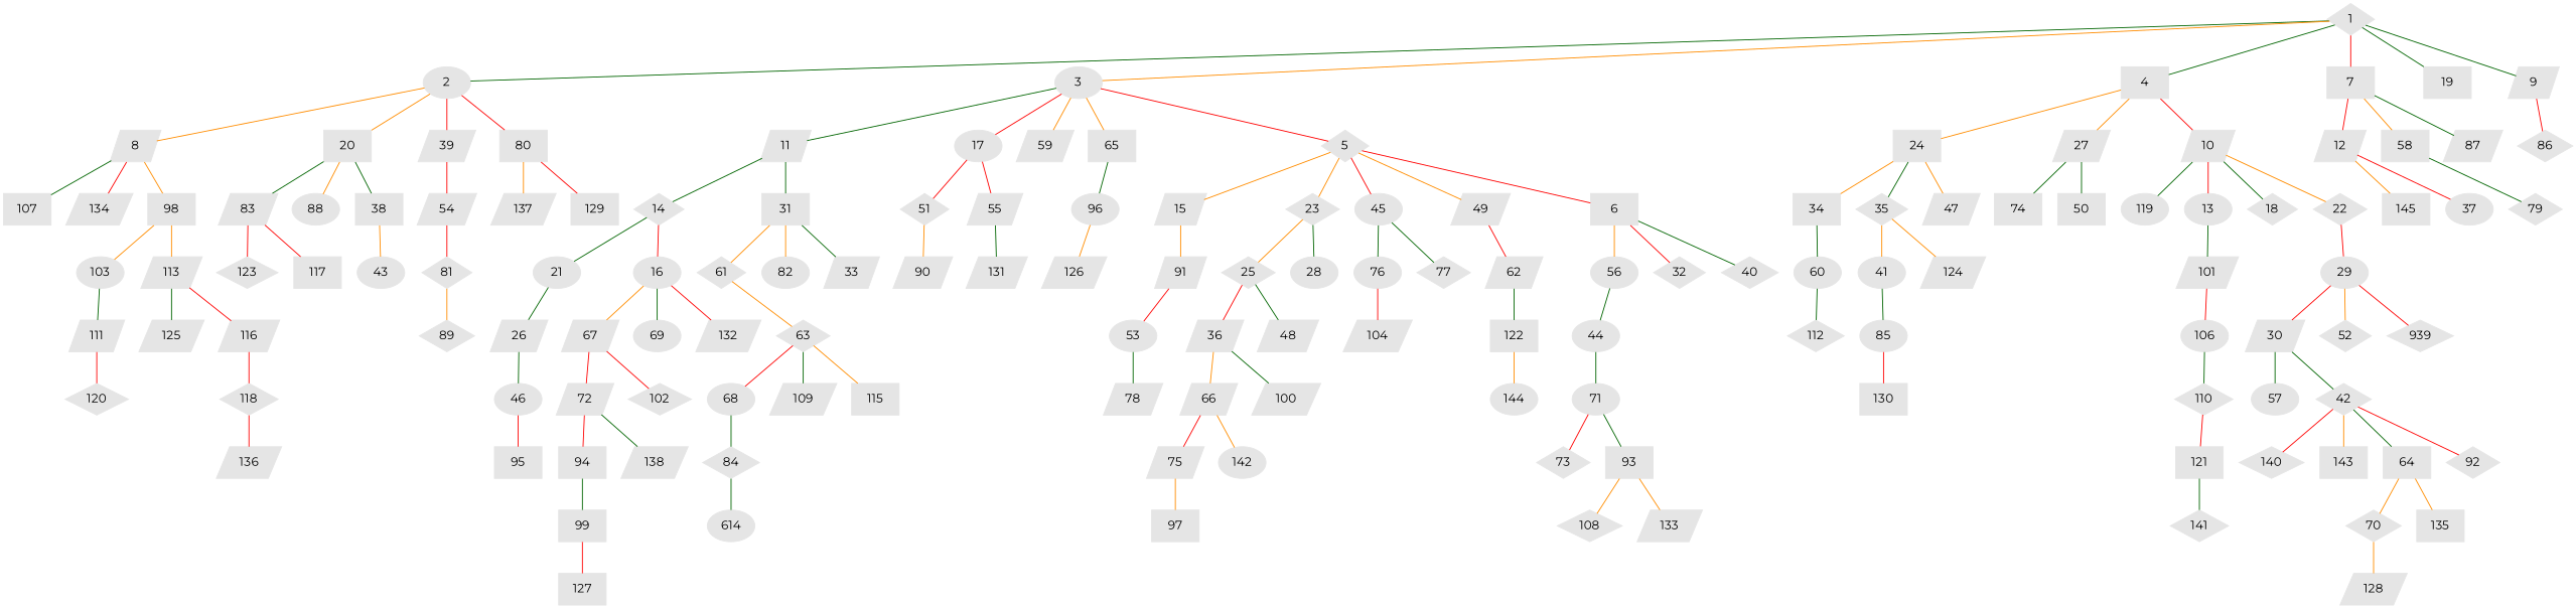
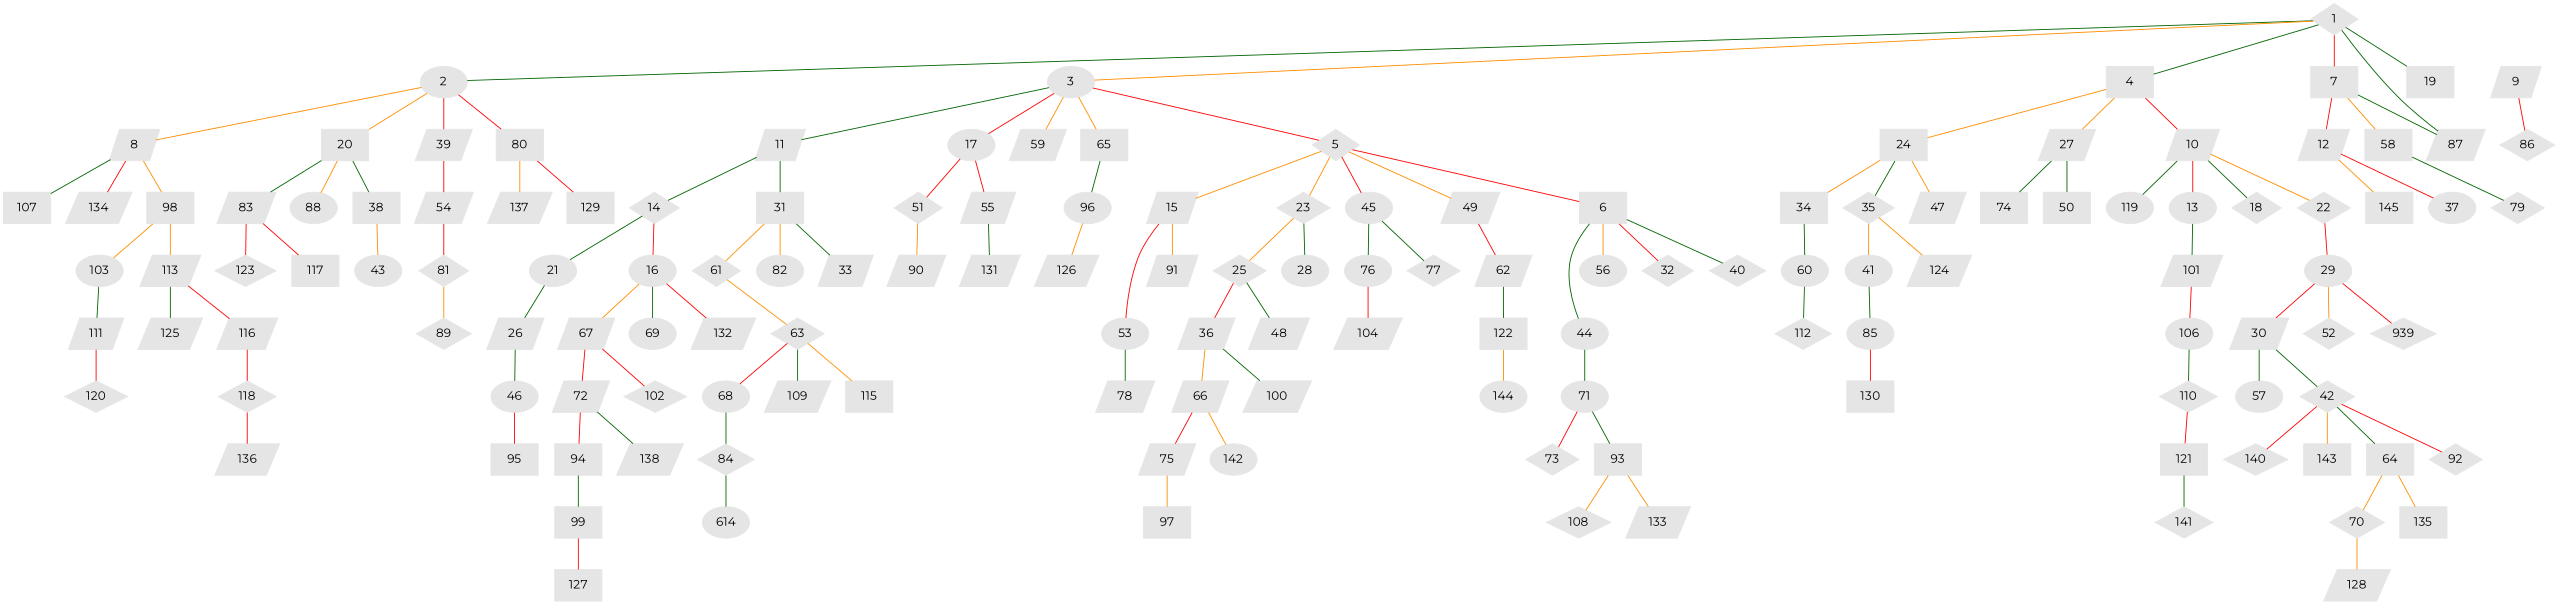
  graph {
    fontname=Montserrat
    node [color=gray90 fontname=Montserrat shape=parallelogram style=filled]
    edge [color=darkgreen fontname=Montserrat]
    1 [shape=diamond]
    2 [shape=ellipse]
    3 [shape=ellipse]
    4 [shape=box]
    7 [shape=box]
    9
    19 [shape=box]
    8
    20 [shape=box]
    39
    80 [shape=box]
    5 [shape=diamond]
    11
    17 [shape=ellipse]
    59
    65 [shape=box]
    10
    24 [shape=box]
    27
    12
    58 [shape=box]
    87
    86 [shape=diamond]
    98 [shape=box]
    107 [shape=box]
    134
    38 [shape=box]
    83
    88 [shape=ellipse]
    54
    129 [shape=box]
    137
    6 [shape=box]
    15
    23 [shape=diamond]
    45 [shape=ellipse]
    49
    14 [shape=diamond]
    31 [shape=box]
    51 [shape=diamond]
    55
    96 [shape=ellipse]
    13 [shape=ellipse]
    18 [shape=diamond]
    22 [shape=diamond]
    119 [shape=ellipse]
    34 [shape=box]
    35 [shape=diamond]
    47
    50 [shape=box]
    74 [shape=box]
    32 [shape=diamond]
    40 [shape=diamond]
    44 [shape=ellipse]
    56 [shape=ellipse]
    53 [shape=ellipse]
    91
    25 [shape=diamond]
    28 [shape=ellipse]
    76 [shape=ellipse]
    77 [shape=diamond]
    62
    71 [shape=ellipse]
    37 [shape=ellipse]
    145 [shape=box]
    79 [shape=diamond]
    103 [shape=ellipse]
    113
    101
    29 [shape=ellipse]
    16 [shape=ellipse]
    21 [shape=ellipse]
    33
    61 [shape=diamond]
    82 [shape=ellipse]
    106 [shape=ellipse]
    67
    69 [shape=ellipse]
    132
    26
    78
    72
    102 [shape=diamond]
    90
    131
    43 [shape=ellipse]
    117 [shape=box]
    123 [shape=diamond]
    46 [shape=ellipse]
    30
    52 [shape=diamond]
    n92 [label=939 shape=diamond]
    36
    48
    60 [shape=ellipse]
    41 [shape=ellipse]
    124
    66
    100
    95 [shape=box]
    42 [shape=diamond]
    57 [shape=ellipse]
    64 [shape=box]
    92 [shape=diamond]
    140 [shape=diamond]
    143 [shape=box]
    63 [shape=diamond]
    112 [shape=diamond]
    85 [shape=ellipse]
    75
    142 [shape=ellipse]
    81 [shape=diamond]
    130 [shape=box]
    70 [shape=diamond]
    135 [shape=box]
    73 [shape=diamond]
    93 [shape=box]
    104
    122 [shape=box]
    89 [shape=diamond]
    68 [shape=ellipse]
    109
    115 [shape=box]
    144 [shape=ellipse]
    84 [shape=diamond]
    128
    126
    97 [shape=box]
    94 [shape=box]
    138
    n131 [label=614 shape=ellipse]
    108 [shape=diamond]
    133
    99 [shape=box]
    127 [shape=box]
    111
    116
    125
    110 [shape=diamond]
    120 [shape=diamond]
    121 [shape=box]
    141 [shape=diamond]
    118 [shape=diamond]
    136
    1 -- 2
    1 -- 3 [color=darkorange]
    1 -- 4
    1 -- 7 [color=red]
-   1 -- 9
+   1 -- 87
    1 -- 19
    2 -- 8 [color=darkorange]
    2 -- 20 [color=darkorange]
    2 -- 39 [color=red]
    2 -- 80 [color=red]
    3 -- 5 [color=red]
    3 -- 11
    3 -- 17 [color=red]
    3 -- 59 [color=darkorange]
    3 -- 65 [color=darkorange]
    4 -- 10 [color=red]
    4 -- 24 [color=darkorange]
    4 -- 27 [color=darkorange]
    7 -- 12 [color=red]
    7 -- 58 [color=darkorange]
    7 -- 87
    9 -- 86 [color=red]
    8 -- 98 [color=darkorange]
    8 -- 107
    8 -- 134 [color=red]
    20 -- 38
    20 -- 83
    20 -- 88 [color=darkorange]
    39 -- 54 [color=red]
    80 -- 129 [color=red]
    80 -- 137 [color=darkorange]
    5 -- 6 [color=red]
    5 -- 15 [color=darkorange]
    5 -- 23 [color=darkorange]
    5 -- 45 [color=red]
    5 -- 49 [color=darkorange]
    11 -- 14
    11 -- 31
    17 -- 51 [color=red]
    17 -- 55 [color=red]
    65 -- 96
    10 -- 13 [color=red]
    10 -- 18
    10 -- 22 [color=darkorange]
    10 -- 119
    24 -- 34 [color=darkorange]
    24 -- 35
    24 -- 47 [color=darkorange]
    27 -- 50
    27 -- 74
    12 -- 37 [color=red]
    12 -- 145 [color=darkorange]
    58 -- 79
    98 -- 103 [color=darkorange]
    98 -- 113 [color=darkorange]
    38 -- 43 [color=darkorange]
    83 -- 117 [color=red]
    83 -- 123 [color=red]
    54 -- 81 [color=red]
    6 -- 32 [color=red]
    6 -- 40
-   56 -- 44
+   6 -- 44
    6 -- 56 [color=darkorange]
-   91 -- 53 [color=red]
+   15 -- 53 [color=red]
    15 -- 91 [color=darkorange]
    23 -- 25 [color=darkorange]
    23 -- 28
    45 -- 76
    45 -- 77
    49 -- 62 [color=red]
    14 -- 16 [color=red]
    14 -- 21
    31 -- 33
    31 -- 61 [color=darkorange]
    31 -- 82 [color=darkorange]
    51 -- 90 [color=darkorange]
    55 -- 131
    96 -- 126 [color=darkorange]
    13 -- 101
    22 -- 29 [color=red]
    34 -- 60
    35 -- 41 [color=darkorange]
    35 -- 124 [color=darkorange]
    44 -- 71
    53 -- 78
    25 -- 36 [color=red]
    25 -- 48
    76 -- 104 [color=red]
    62 -- 122
    71 -- 73 [color=red]
    71 -- 93
    103 -- 111
    113 -- 116 [color=red]
    113 -- 125
    101 -- 106 [color=red]
    29 -- 30 [color=red]
    29 -- 52 [color=darkorange]
    29 -- n92 [color=red]
    16 -- 67 [color=darkorange]
    16 -- 69
    16 -- 132 [color=red]
    21 -- 26
    61 -- 63 [color=darkorange]
    106 -- 110
    67 -- 72 [color=red]
    67 -- 102 [color=red]
    26 -- 46
    72 -- 94 [color=red]
    72 -- 138
    46 -- 95 [color=red]
    30 -- 42
    30 -- 57
    36 -- 66 [color=darkorange]
    36 -- 100
    60 -- 112
    41 -- 85
    66 -- 75 [color=red]
    66 -- 142 [color=darkorange]
    42 -- 64
    42 -- 92 [color=red]
    42 -- 140 [color=red]
    42 -- 143 [color=darkorange]
    64 -- 70 [color=darkorange]
    64 -- 135 [color=darkorange]
    63 -- 68 [color=red]
    63 -- 109
    63 -- 115 [color=darkorange]
    85 -- 130 [color=red]
    75 -- 97 [color=darkorange]
    81 -- 89 [color=darkorange]
    70 -- 128 [color=darkorange]
    93 -- 108 [color=darkorange]
    93 -- 133 [color=darkorange]
    122 -- 144 [color=darkorange]
    68 -- 84
    84 -- n131
    94 -- 99
    99 -- 127 [color=red]
    111 -- 120 [color=red]
    116 -- 118 [color=red]
    110 -- 121 [color=red]
    121 -- 141
    118 -- 136 [color=red]
  }
